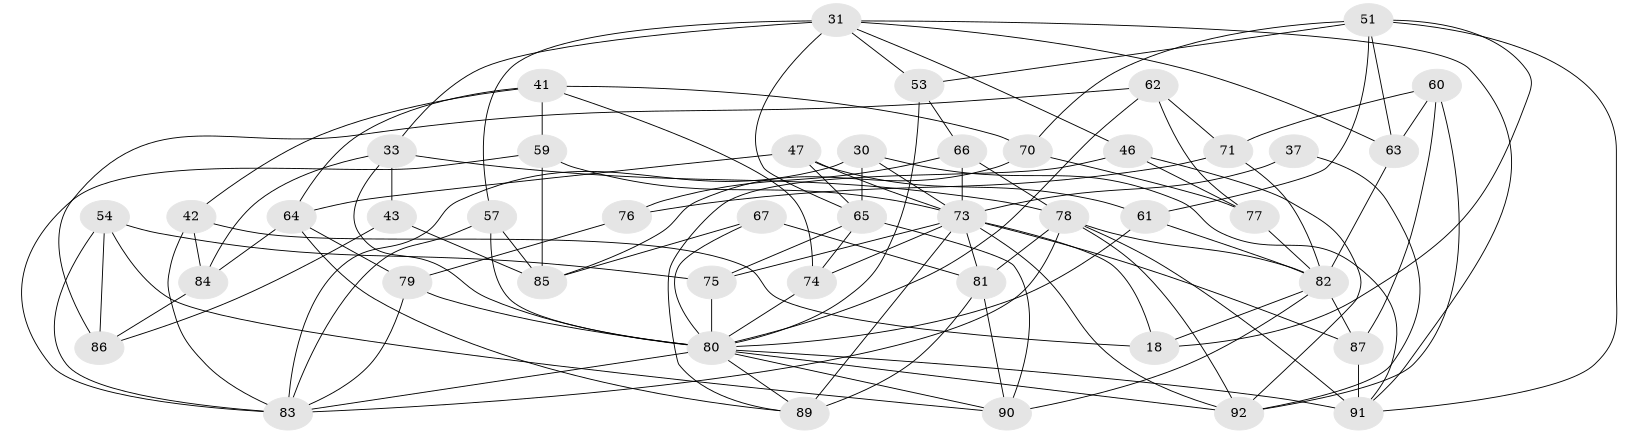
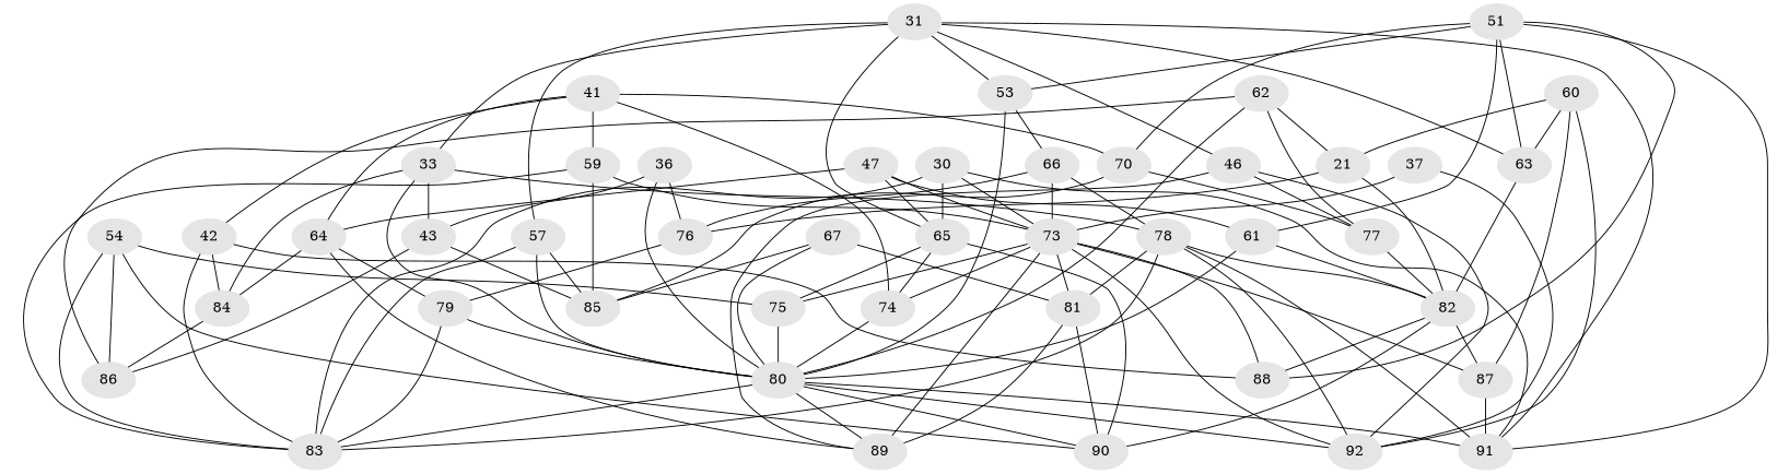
  graph {
    node [color=gray90 style=filled]
    65 [super="+6+20"]
    74
    75 [super="+69"]
    90 [super="+13"]
    30
    73 [super="+28+56"]
    83 [super="+32+23"]
    91 [super="+2+19"]
    92 [super="+21+27"]
-   88 [label=18]
+   88
    89 [super="+58"]
    87 [super="+8"]
    81 [super="+39"]
    31 [super="+26"]
    33 [super="+16"]
    46
    53
    57
    63
    43
    78 [super="+24+52"]
    80 [super="+1+68+14+49"]
    84
    77
    66 [super="+55"]
    85 [super="+45"]
    82 [super="+22+72"]
    86
+   36
    76
    79 [super="+50"]
    37
    41 [super="+35"]
    42
    59 [super="+44"]
    64 [super="+4"]
    70
    47
    61
    51 [super="+29"]
    54
    60
-   71
+   71 [label=21]
    62
    67
    65 -- 74
    65 -- 75
    65 -- 90
    74 -- 80
    75 -- 80 [weight=2]
    30 -- 65
    30 -- 73
    30 -- 83
    30 -- 91
    73 -- 74
    73 -- 75 [weight=2]
    73 -- 92 [weight=2]
    73 -- 88
    73 -- 89 [weight=2]
    73 -- 87
    73 -- 81
    87 -- 91 [weight=2]
    81 -- 90
    81 -- 89
    31 -- 65 [weight=2]
    31 -- 91
    31 -- 33
    31 -- 46
    31 -- 53
    31 -- 57
    31 -- 63
    33 -- 43 [weight=2]
    33 -- 78
    33 -- 80
    33 -- 84
    46 -- 92
    46 -- 89
    46 -- 77
    53 -- 80
    53 -- 66
    57 -- 83
    57 -- 80
    57 -- 85
    63 -- 82
    43 -- 85
    43 -- 86
    78 -- 83 [weight=2]
    78 -- 91
    78 -- 92
    78 -- 81 [weight=2]
    78 -- 82
    80 -- 90
    80 -- 83
    80 -- 91 [weight=2]
    80 -- 92
    80 -- 89
    84 -- 86
    77 -- 82
    66 -- 73 [weight=2]
    66 -- 78 [weight=2]
    66 -- 76
    82 -- 90 [weight=2]
    82 -- 88
    82 -- 87 [weight=2]
+   36 -- 43
+   36 -- 80 [weight=2]
+   36 -- 76
    76 -- 79
    79 -- 83
    79 -- 80 [weight=2]
    37 -- 73 [weight=2]
    37 -- 92 [weight=2]
    41 -- 74
    41 -- 42
    41 -- 59
    41 -- 64
    41 -- 70
    42 -- 83
    42 -- 88
    42 -- 84
    59 -- 73
    59 -- 83 [weight=2]
    59 -- 85 [weight=2]
    64 -- 89
    64 -- 84
    64 -- 79 [weight=2]
    70 -- 77
    70 -- 85
    47 -- 65
    47 -- 73
    47 -- 64
    47 -- 61
    61 -- 80
    61 -- 82
    51 -- 91
    51 -- 88
    51 -- 53
    51 -- 63
    51 -- 70
    51 -- 61
    54 -- 75
    54 -- 90
    54 -- 83
    54 -- 86
    60 -- 92
    60 -- 87
    60 -- 63
    60 -- 71
    71 -- 82
    71 -- 76
    62 -- 80
    62 -- 77
    62 -- 86
    62 -- 71
    67 -- 81
    67 -- 80 [weight=2]
    67 -- 85
  }
